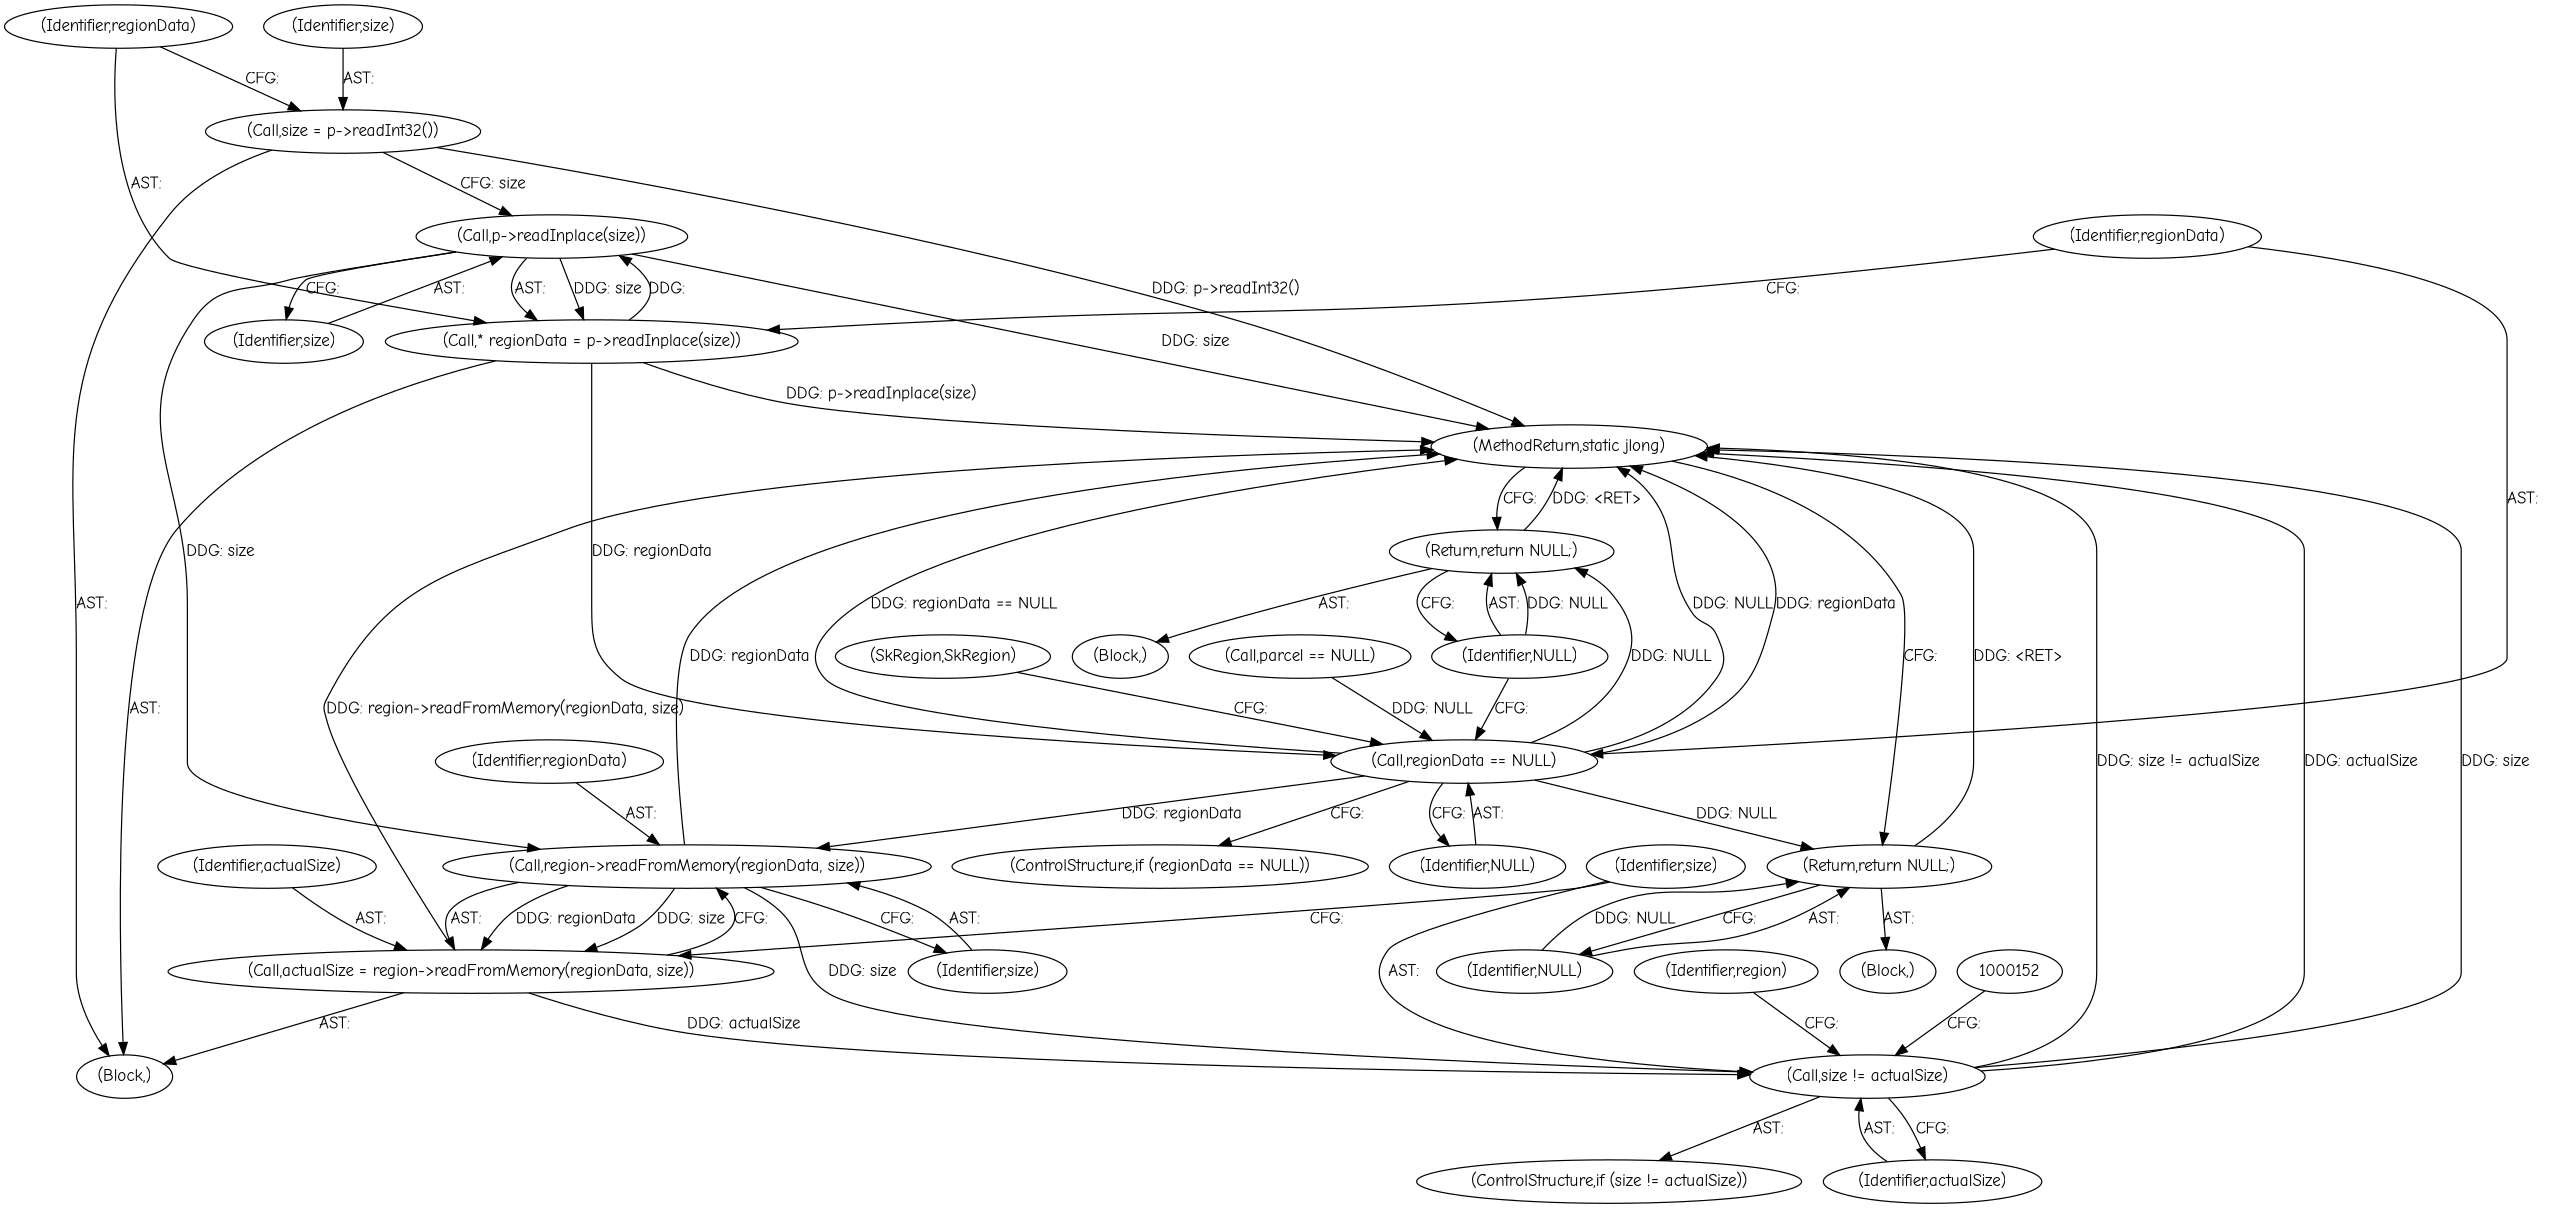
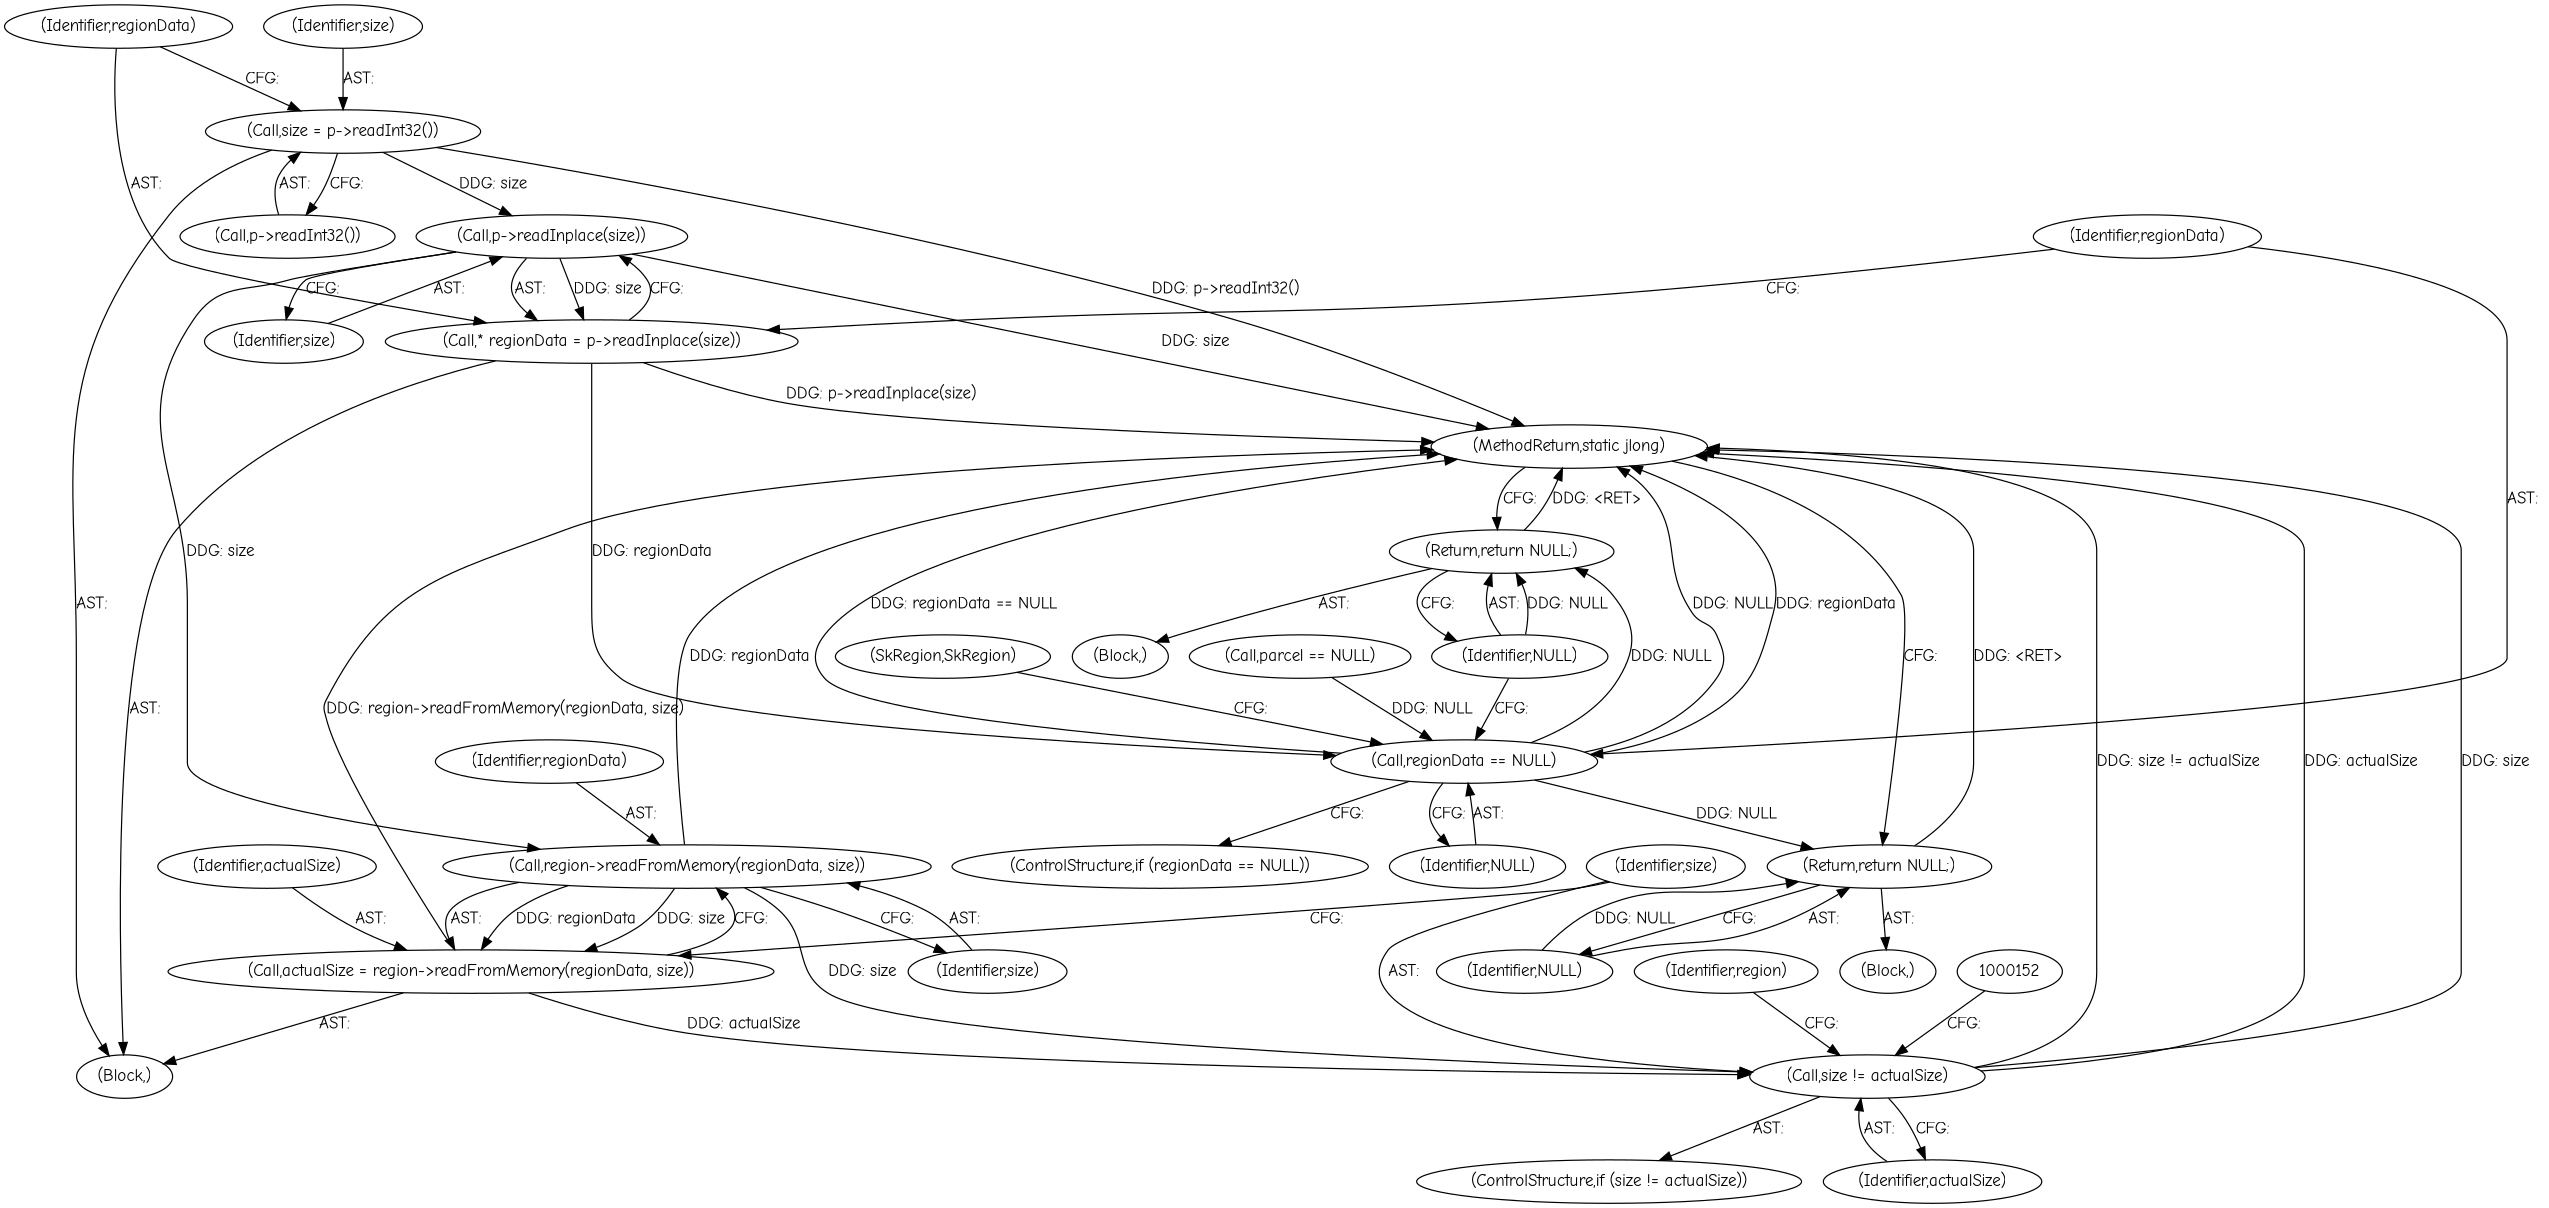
  digraph {
    fontname="Comic Neue"
    node [fontname="Comic Neue"]
    edge [fontname="Comic Neue"]
    n1 [label="(Call,size = p->readInt32())"]
    n2 [label="(Call,p->readInplace(size))"]
    n3 [label="(MethodReturn,static jlong)"]
+   n4 [label="(Call,p->readInt32())"]
    n5 [label="(Block,)"]
    n6 [label="(Call,* regionData = p->readInplace(size))"]
    n7 [label="(Call,region->readFromMemory(regionData, size))"]
    n8 [label="(Identifier,size)"]
    n9 [label="(Return,return NULL;)"]
    n10 [label="(Return,return NULL;)"]
    n11 [label="(Call,regionData == NULL)"]
    n12 [label="(Call,actualSize = region->readFromMemory(regionData, size))"]
    n13 [label="(Call,size != actualSize)"]
    n14 [label="(Identifier,size)"]
    n15 [label="(Identifier,NULL)"]
    n16 [label="(ControlStructure,if (regionData == NULL))"]
    n17 [label="(Identifier,NULL)"]
    n18 [label="(Block,)"]
    n19 [label="(Block,)"]
    n20 [label="(Identifier,NULL)"]
    n21 [label="(ControlStructure,if (size != actualSize))"]
    n22 [label="(Identifier,actualSize)"]
    n23 [label="(Identifier,size)"]
    n24 [label="(Identifier,regionData)"]
    n25 [label="(Identifier,size)"]
    n26 [label="(SkRegion,SkRegion)"]
    n27 [label="(Identifier,actualSize)"]
    n28 [label="(Identifier,region)"]
    n29 [label="(Call,parcel == NULL)"]
    n30 [label="(Identifier,regionData)"]
    n31 [label="(Identifier,regionData)"]
    1000152
-   n1 -> n2 [label="CFG: size"]
+   n1 -> n2 [label="DDG: size"]
    n1 -> n3 [label="DDG: p->readInt32()"]
+   n1 -> n4 [label="CFG: "]
    n1 -> n5 [label="AST: "]
    n2 -> n3 [label="DDG: size"]
    n2 -> n6 [label="AST: "]
    n2 -> n6 [label="DDG: size"]
    n2 -> n7 [label="DDG: size"]
    n2 -> n8 [label="CFG: "]
    n3 -> n9 [label="CFG: "]
    n3 -> n10 [label="CFG: "]
-   n6 -> n2 [label="DDG: "]
+   n4 -> n1 [label="AST: "]
+   n6 -> n2 [label="CFG: "]
    n6 -> n3 [label="DDG: p->readInplace(size)"]
    n6 -> n5 [label="AST: "]
    n6 -> n11 [label="DDG: regionData"]
    n7 -> n3 [label="DDG: regionData"]
    n7 -> n12 [label="AST: "]
    n7 -> n12 [label="DDG: regionData"]
    n7 -> n12 [label="DDG: size"]
    n7 -> n13 [label="DDG: size"]
    n7 -> n14 [label="CFG: "]
    n8 -> n2 [label="AST: "]
    n9 -> n3 [label="DDG: <RET>"]
    n9 -> n17 [label="CFG: "]
    n9 -> n18 [label="AST: "]
    n10 -> n3 [label="DDG: <RET>"]
    n10 -> n19 [label="AST: "]
    n10 -> n20 [label="CFG: "]
    n11 -> n3 [label="DDG: NULL"]
    n11 -> n3 [label="DDG: regionData"]
    n11 -> n3 [label="DDG: regionData == NULL"]
-   n11 -> n7 [label="DDG: regionData"]
    n11 -> n9 [label="DDG: NULL"]
    n11 -> n10 [label="DDG: NULL"]
    n11 -> n15 [label="CFG: "]
    n11 -> n16 [label="CFG: "]
    n12 -> n3 [label="DDG: region->readFromMemory(regionData, size)"]
    n12 -> n5 [label="AST: "]
    n12 -> n7 [label="CFG: "]
    n12 -> n13 [label="DDG: actualSize"]
    n13 -> n3 [label="DDG: size != actualSize"]
    n13 -> n3 [label="DDG: actualSize"]
    n13 -> n3 [label="DDG: size"]
    n13 -> n21 [label="AST: "]
    n13 -> n22 [label="CFG: "]
    n14 -> n7 [label="AST: "]
    n15 -> n11 [label="AST: "]
    n17 -> n9 [label="AST: "]
    n17 -> n9 [label="DDG: NULL"]
    n17 -> n11 [label="CFG: "]
    n20 -> n10 [label="AST: "]
    n20 -> n10 [label="DDG: NULL"]
    n22 -> n13 [label="AST: "]
    n23 -> n12 [label="CFG: "]
    n23 -> n13 [label="AST: "]
    n24 -> n7 [label="AST: "]
    n25 -> n1 [label="AST: "]
    n26 -> n11 [label="CFG: "]
    n27 -> n12 [label="AST: "]
    n28 -> n13 [label="CFG: "]
    n29 -> n11 [label="DDG: NULL"]
    n30 -> n1 [label="CFG: "]
    n30 -> n6 [label="AST: "]
    n31 -> n6 [label="CFG: "]
    n31 -> n11 [label="AST: "]
    1000152 -> n13 [label="CFG: "]
  }
